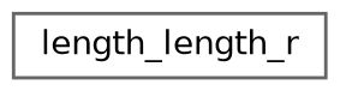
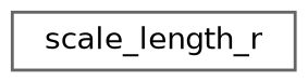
  digraph {
    rankdir=LR
-   n1 [color=grey40 fillcolor=white fontname=Helvetica fontsize=10 height=0.2 label=length_length_r shape=box style=filled width=0.4]
+   n1 [color=grey40 fillcolor=white fontname=Helvetica fontsize=10 height=0.2 label=scale_length_r shape=box style=filled width=0.4]
  }
